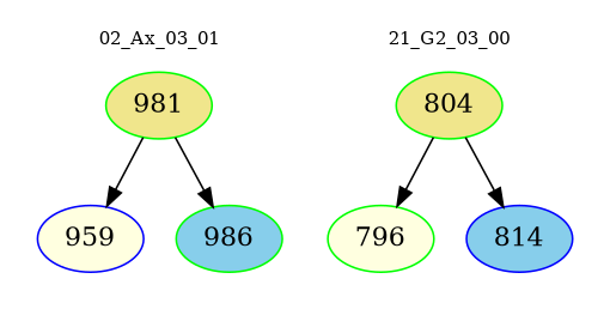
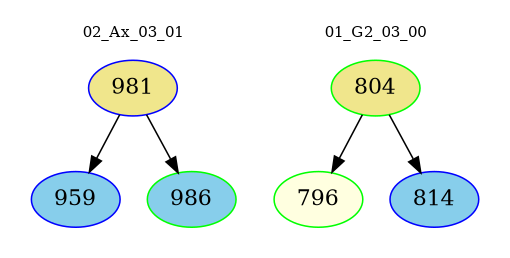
  digraph {
    node [color=blue fillcolor=khaki style=filled]
    edge [color=black]
-   n1 [color=green label=981]
-   n2 [fillcolor=lightyellow label=959]
+   n1 [label=981]
+   n2 [fillcolor=skyblue label=959]
    n3 [color=green fillcolor=skyblue label=986]
    n4 [color=green label=804]
    n5 [color=green fillcolor=lightyellow label=796]
    n6 [fillcolor=skyblue label=814]
    subgraph cluster_1 {
      color=white
      fontsize=10
      label="02_Ax_03_01"
      n1
      n2
      n3
    }
    subgraph cluster_2 {
      color=white
      fontsize=10
-     label="21_G2_03_00"
+     label="01_G2_03_00"
      n4
      n5
      n6
    }
    n1 -> n2
    n1 -> n3
    n4 -> n5
    n4 -> n6
  }
